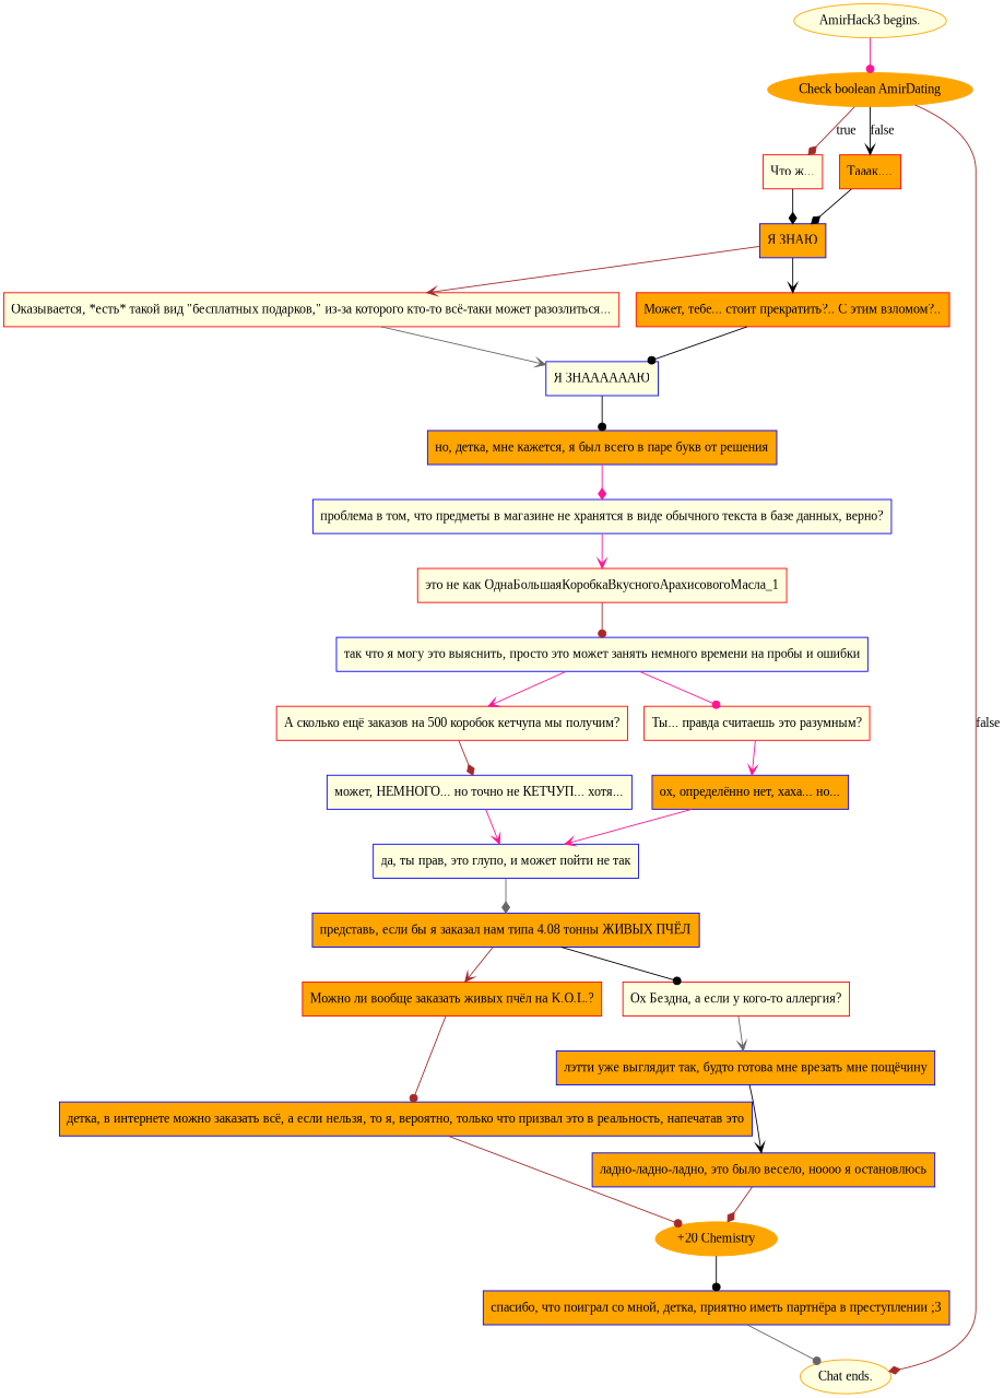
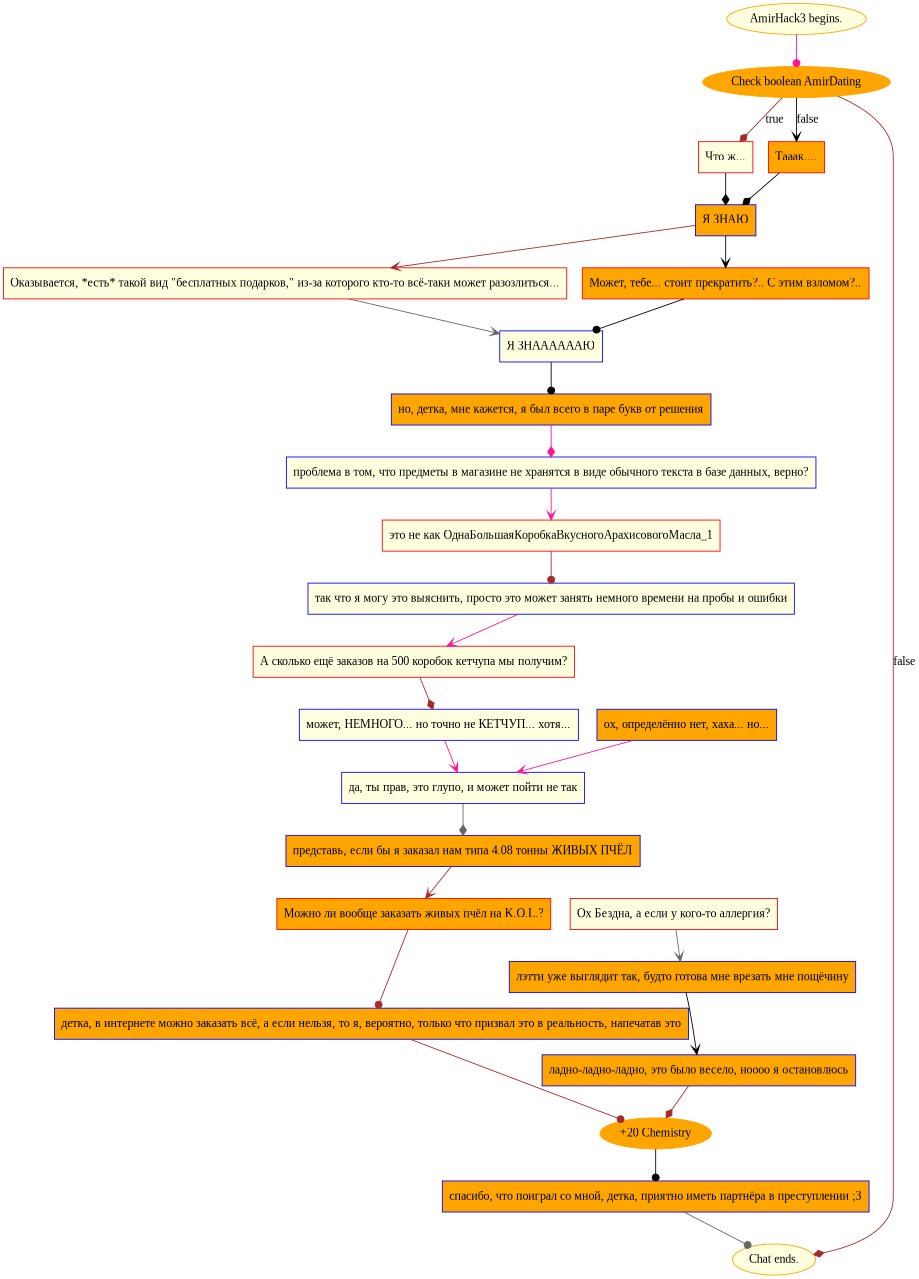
  digraph {
    fontname="Liberation Serif"
    node [color=blue fillcolor=lightyellow fontname="Liberation Serif" style=filled shape=box]
    edge [arrowhead=vee color=brown fontname="Liberation Serif"]
    "AmirHack3 begins." [color=orange shape=""]
    n2 [color=orange fillcolor=orange label="Check boolean AmirDating" shape=""]
    n3 [color=red label="Что ж..."]
    n4 [color=red fillcolor=orange label="Тааак...."]
    "Chat ends." [color=orange shape=""]
    n6 [fillcolor=orange label="Я ЗНАЮ"]
    n7 [color=red label="Оказывается, *есть* такой вид \"бесплатных подарков,\" из-за которого кто-то всё-таки может разозлиться..."]
    n8 [color=red fillcolor=orange label="Может, тебе... стоит прекратить?.. С этим взломом?.."]
    n9 [label="Я ЗНААААААЮ"]
    n10 [fillcolor=orange label="но, детка, мне кажется, я был всего в паре букв от решения"]
    n11 [label="проблема в том, что предметы в магазине не хранятся в виде обычного текста в базе данных, верно?"]
    n12 [color=red label="это не как ОднаБольшаяКоробкаВкусногоАрахисовогоМасла_1"]
    n13 [label="так что я могу это выяснить, просто это может занять немного времени на пробы и ошибки"]
    n14 [color=red label="А сколько ещё заказов на 500 коробок кетчупа мы получим?"]
-   n15 [color=red label="Ты... правда считаешь это разумным?"]
    n16 [label="может, НЕМНОГО... но точно не КЕТЧУП... хотя..."]
    n17 [fillcolor=orange label="ох, определённо нет, хаха... но..."]
    n18 [label="да, ты прав, это глупо, и может пойти не так"]
    n19 [fillcolor=orange label="представь, если бы я заказал нам типа 4.08 тонны ЖИВЫХ ПЧЁЛ"]
    n20 [color=red fillcolor=orange label="Можно ли вообще заказать живых пчёл на K.O.L.?"]
    n21 [color=red label="Ох Бездна, а если у кого-то аллергия?"]
    n22 [fillcolor=orange label="детка, в интернете можно заказать всё, а если нельзя, то я, вероятно, только что призвал это в реальность, напечатав это"]
    n23 [fillcolor=orange label="лэтти уже выглядит так, будто готова мне врезать мне пощёчину"]
    n24 [color=orange fillcolor=orange label="+20 Chemistry" shape=""]
    n25 [fillcolor=orange label="ладно-ладно-ладно, это было весело, ноооо я остановлюсь"]
    n26 [fillcolor=orange label="спасибо, что поиграл со мной, детка, приятно иметь партнёра в преступлении ;3"]
    "AmirHack3 begins." -> n2 [arrowhead=dot color=deeppink]
    n2 -> n3 [arrowhead=diamond label=true]
    n2 -> n4 [color=black label=false]
    n2 -> "Chat ends." [arrowhead=diamond label=false]
    n3 -> n6 [arrowhead=diamond color=black]
    n4 -> n6 [arrowhead=diamond color=black]
    n6 -> n7
    n6 -> n8 [color=black]
    n7 -> n9 [color=gray40]
    n8 -> n9 [arrowhead=dot color=black]
    n9 -> n10 [arrowhead=dot color=black]
    n10 -> n11 [arrowhead=diamond color=deeppink]
    n11 -> n12 [color=deeppink]
    n12 -> n13 [arrowhead=dot]
    n13 -> n14 [color=deeppink]
-   n13 -> n15 [arrowhead=dot color=deeppink]
    n14 -> n16 [arrowhead=diamond]
-   n15 -> n17 [color=deeppink]
    n16 -> n18 [color=deeppink]
    n17 -> n18 [color=deeppink]
    n18 -> n19 [arrowhead=diamond color=gray40]
    n19 -> n20
-   n19 -> n21 [arrowhead=dot color=black]
    n20 -> n22 [arrowhead=dot]
    n21 -> n23 [color=gray40]
    n22 -> n24 [arrowhead=dot]
    n23 -> n25 [color=black]
    n24 -> n26 [arrowhead=dot color=black]
    n25 -> n24 [arrowhead=diamond]
    n26 -> "Chat ends." [arrowhead=dot color=gray40]
  }
